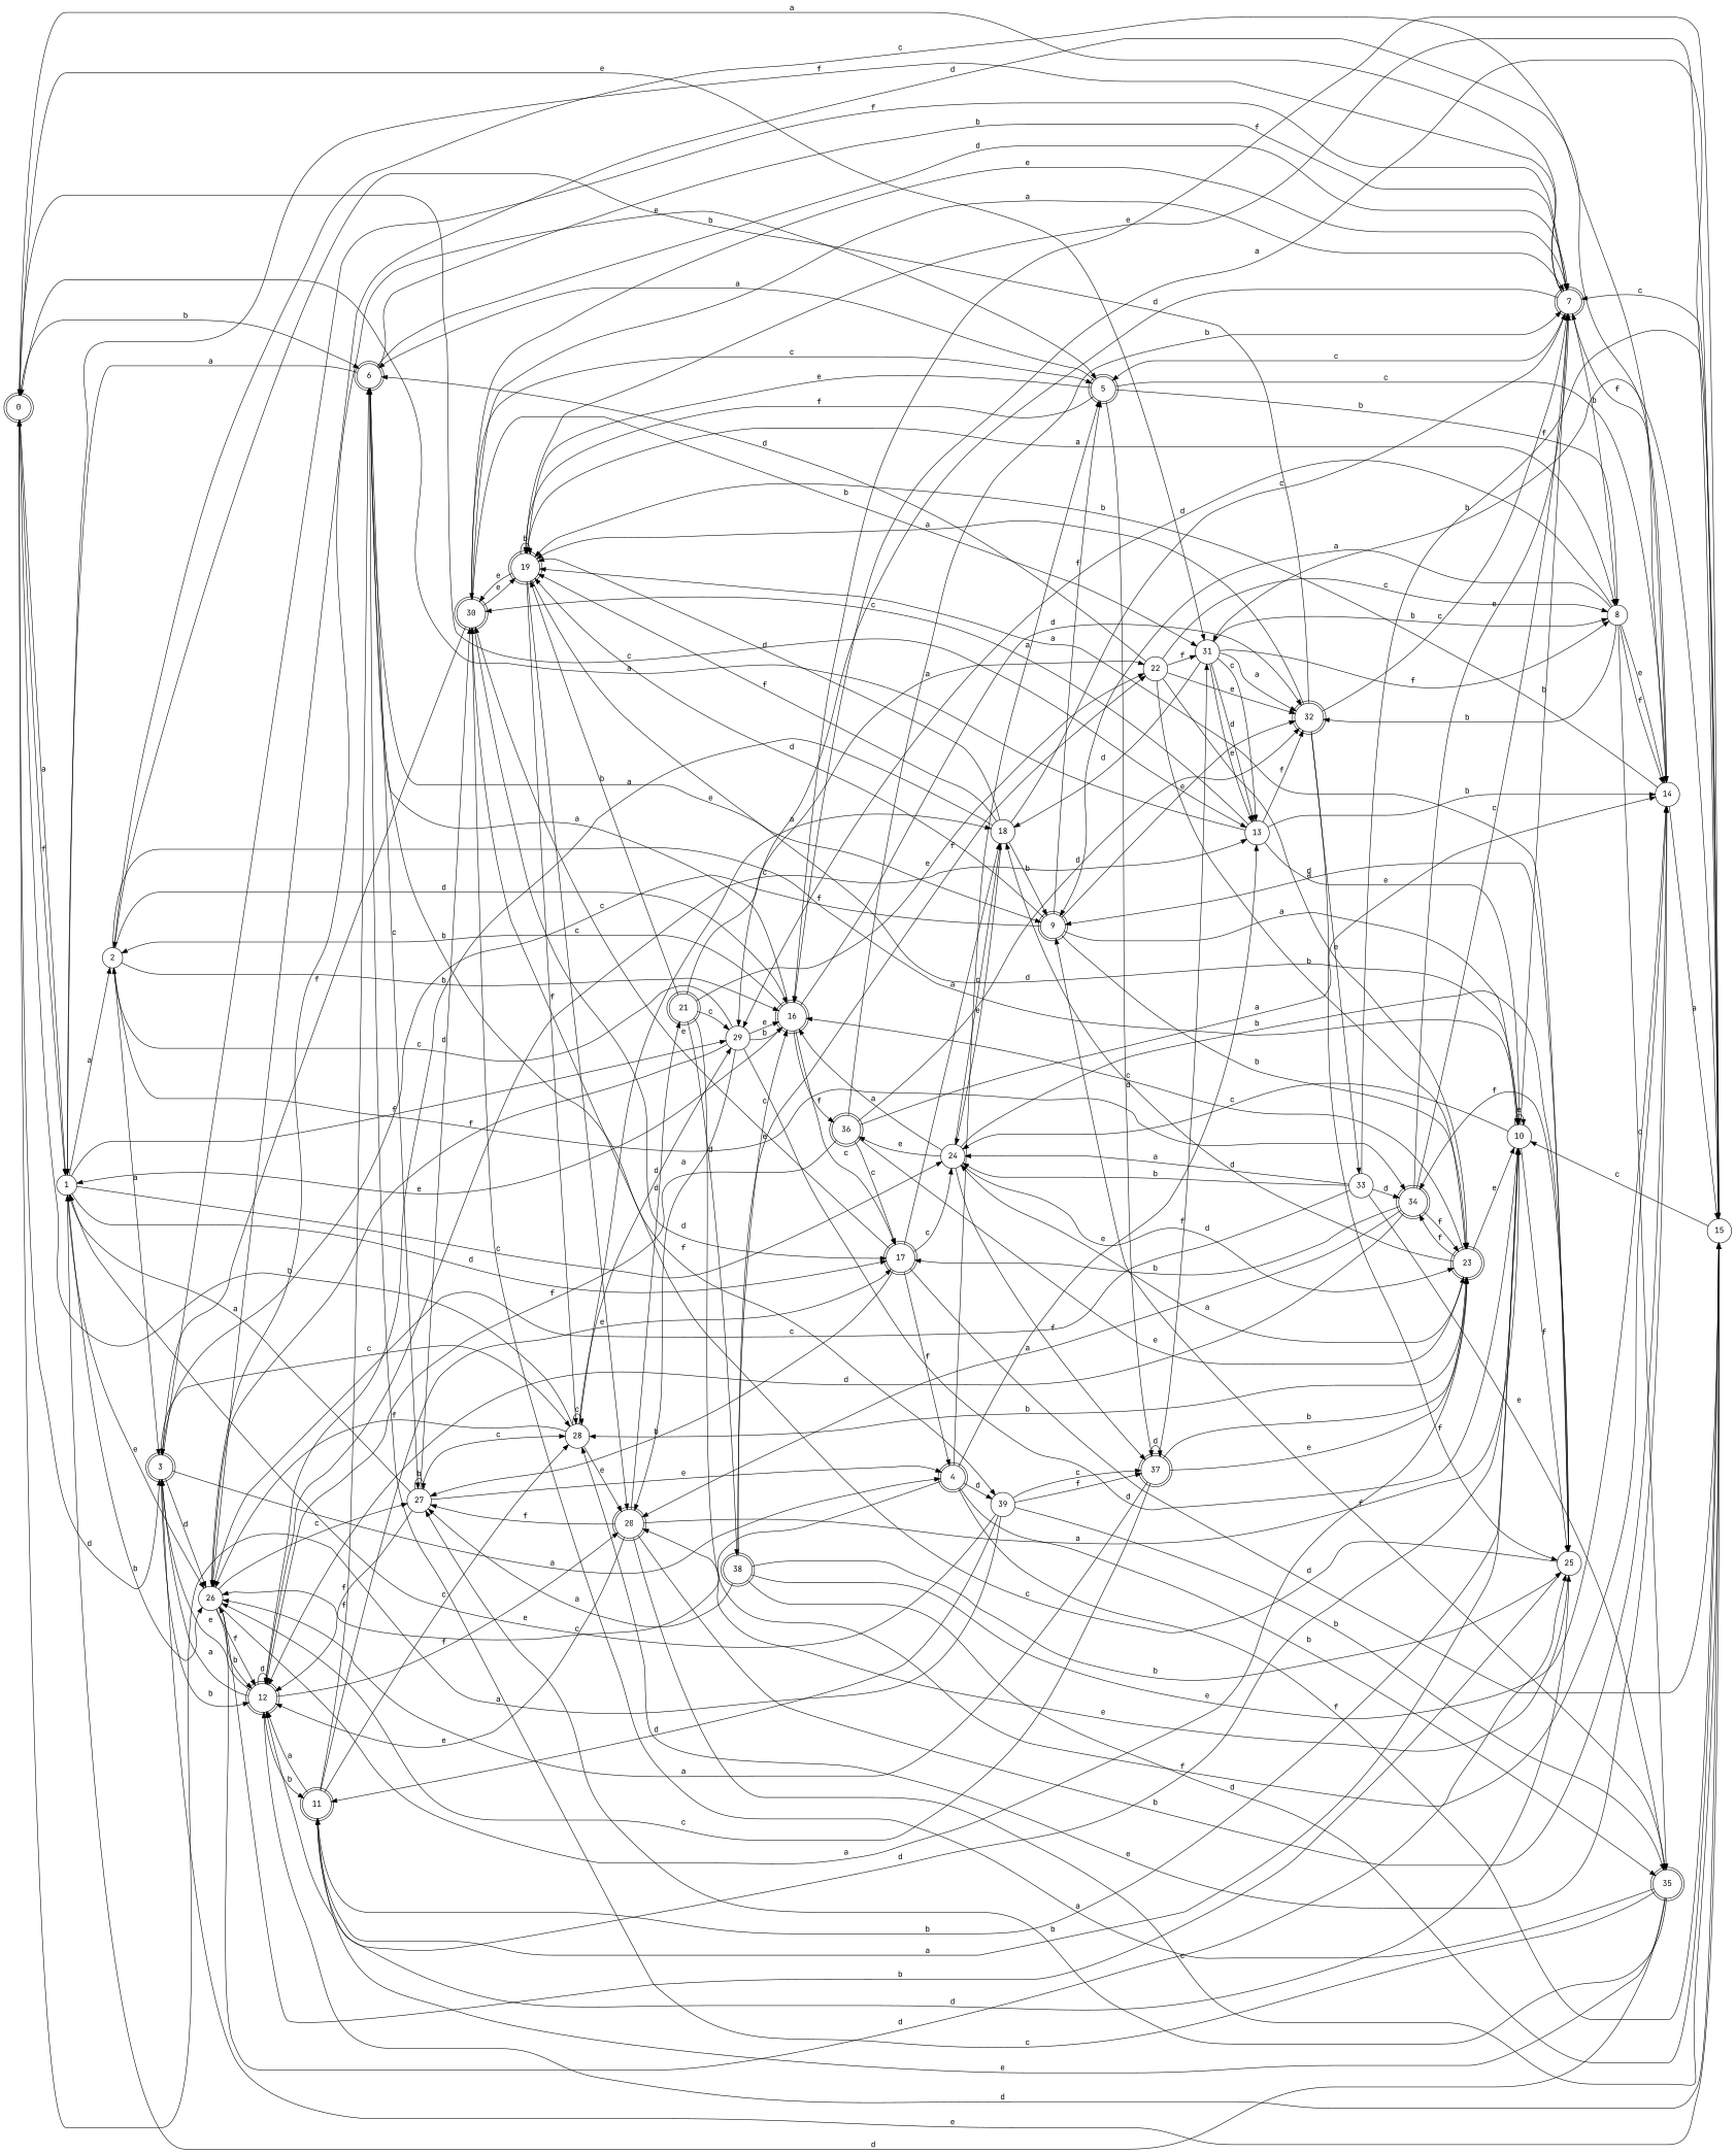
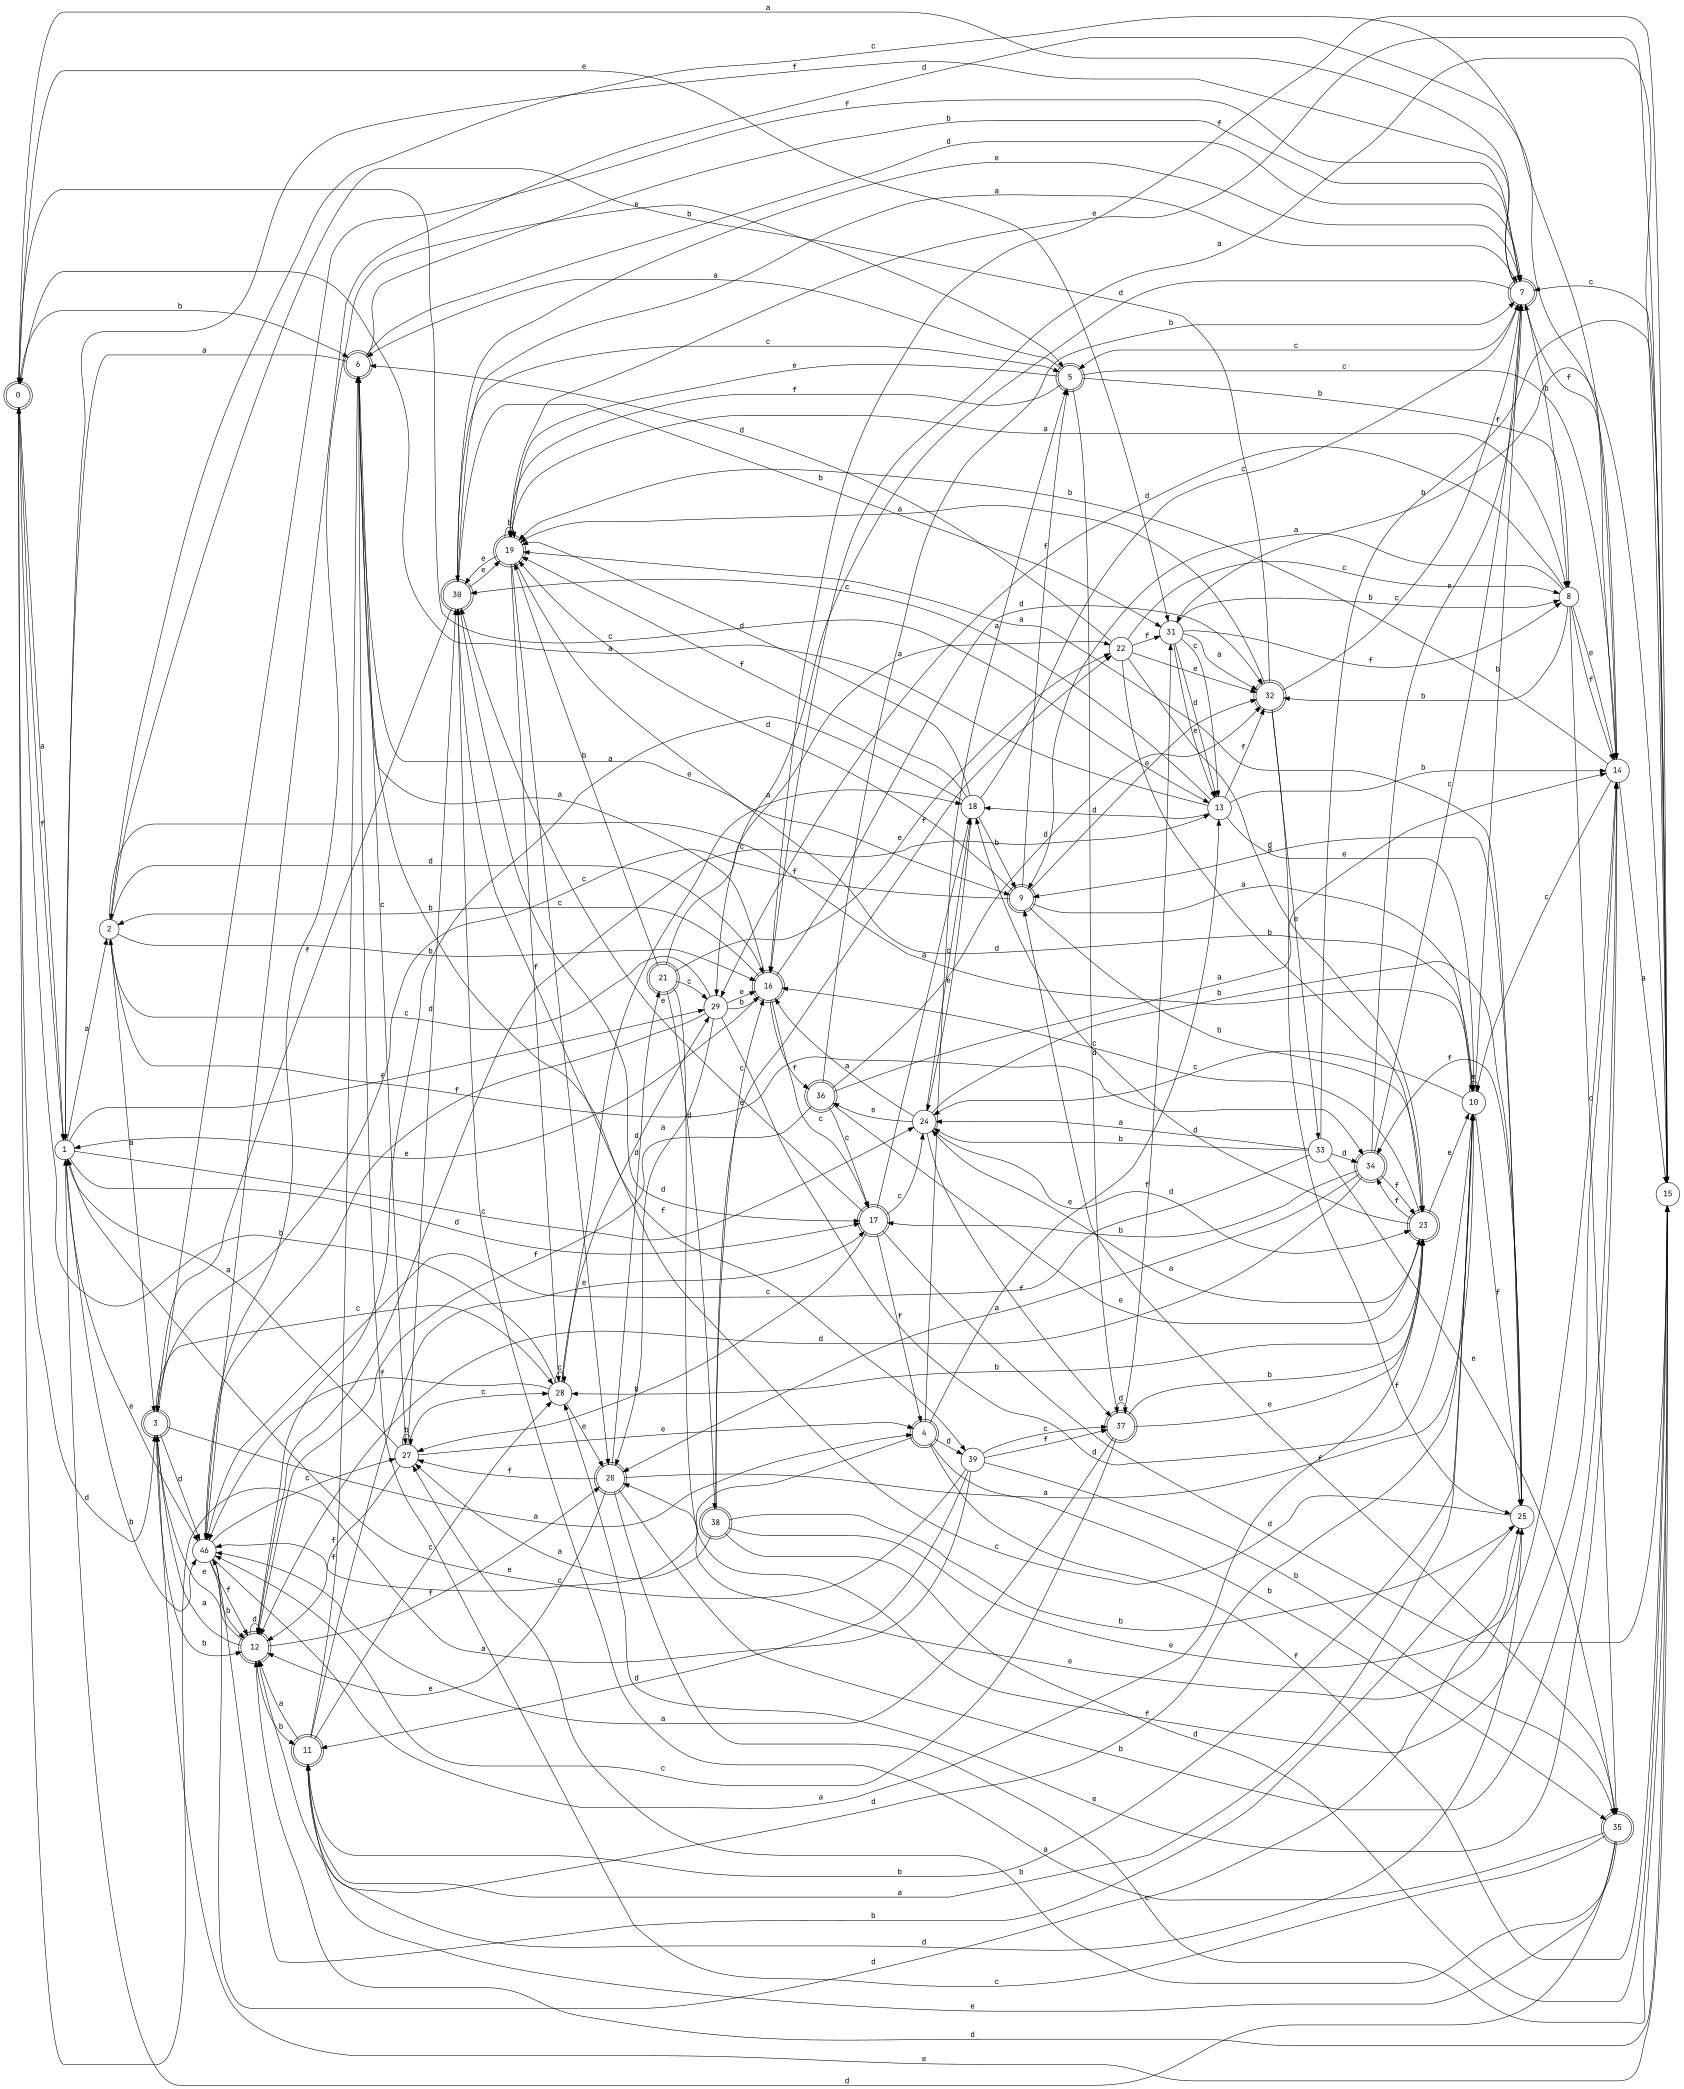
  digraph {
    fontname="JetBrains Mono"
    rankdir=LR
    node [color=black fillcolor=white fontname="JetBrains Mono" shape=doublecircle style="rounded,filled"]
    edge [fontname="JetBrains Mono"]
    n1 [label=0]
    n2 [label=1 shape=circle style=filled]
    n3 [label=3]
    n4 [label=6]
    n5 [label=13 shape=circle style=filled]
    n6 [label=31 shape=circle style=filled]
    n7 [label=2 shape=circle style=filled]
    n8 [label=17]
    n9 [label=24 shape=circle style=filled]
-   n10 [label=26 shape=circle style=filled]
+   n10 [label=46 shape=circle style=filled]
    n11 [label=29 shape=circle style=filled]
    n12 [label=4]
    n13 [label=7]
    n14 [label=12]
    n15 [label=15 shape=circle style=filled]
    n16 [label=28 shape=circle style=filled]
    n17 [label=39 shape=circle style=filled]
    n18 [label=9]
    n19 [label=27 shape=circle style=filled]
    n20 [label=10 shape=circle style=filled]
    n21 [label=14 shape=circle style=filled]
    n22 [label=30]
    n23 [label=32]
    n24 [label=18 shape=circle style=filled]
    n25 [label=8 shape=circle style=filled]
    n26 [label=16]
    n27 [label=34]
    n28 [label=37]
    n29 [label=23]
    n30 [label=25 shape=circle style=filled]
    n31 [label=36]
    n32 [label=5]
    n33 [label=20]
    n34 [label=11]
    n35 [label=19]
    n36 [label=35]
    n37 [label=33 shape=circle style=filled]
    n38 [label=21]
    n39 [label=22 shape=circle style=filled]
    n40 [label=38]
    n1 -> n2 [label=a]
    n1 -> n2 [label=f]
    n1 -> n3 [label=d]
    n1 -> n4 [label=b]
    n1 -> n5 [label=c]
    n1 -> n6 [label=e]
    n2 -> n7 [label=a]
    n2 -> n8 [label=d]
    n2 -> n9 [label=c]
    n2 -> n10 [label=b]
    n2 -> n10 [label=e]
    n2 -> n11 [label=f]
    n3 -> n10 [label=d]
    n3 -> n12 [label=a]
    n3 -> n13 [label=f]
    n3 -> n14 [label=b]
    n3 -> n15 [label=e]
    n3 -> n16 [label=c]
    n4 -> n2 [label=a]
    n4 -> n13 [label=b]
    n4 -> n13 [label=d]
    n4 -> n17 [label=f]
    n4 -> n18 [label=e]
    n4 -> n19 [label=c]
    n5 -> n1 [label=a]
    n5 -> n20 [label=e]
    n5 -> n21 [label=b]
    n5 -> n22 [label=c]
    n5 -> n23 [label=f]
-   n6 -> n24 [label=d]
+   n5 -> n24 [label=d]
    n6 -> n5 [label=c]
    n6 -> n5 [label=d]
    n6 -> n5 [label=e]
    n6 -> n23 [label=a]
    n6 -> n25 [label=b]
    n6 -> n25 [label=f]
    n7 -> n3 [label=a]
    n7 -> n20 [label=f]
    n7 -> n21 [label=c]
    n7 -> n26 [label=b]
    n7 -> n26 [label=d]
    n7 -> n27 [label=e]
    n8 -> n9 [label=c]
    n8 -> n12 [label=f]
    n8 -> n15 [label=d]
    n8 -> n19 [label=b]
    n8 -> n22 [label=e]
    n8 -> n24 [label=a]
    n9 -> n24 [label=c]
    n9 -> n26 [label=a]
    n9 -> n28 [label=f]
    n9 -> n29 [label=d]
    n9 -> n30 [label=b]
    n9 -> n31 [label=e]
    n10 -> n14 [label=b]
    n10 -> n14 [label=f]
    n10 -> n19 [label=c]
    n10 -> n29 [label=a]
    n10 -> n30 [label=d]
    n10 -> n32 [label=e]
    n11 -> n7 [label=c]
    n11 -> n10 [label=f]
    n11 -> n20 [label=d]
    n11 -> n26 [label=b]
    n11 -> n26 [label=e]
    n11 -> n33 [label=a]
    n12 -> n5 [label=e]
    n12 -> n10 [label=c]
    n12 -> n15 [label=f]
    n12 -> n17 [label=d]
    n12 -> n32 [label=a]
    n12 -> n36 [label=b]
    n13 -> n1 [label=a]
    n13 -> n2 [label=f]
    n13 -> n11 [label=d]
    n13 -> n22 [label=e]
    n13 -> n25 [label=b]
    n13 -> n32 [label=c]
    n14 -> n3 [label=a]
    n14 -> n3 [label=e]
    n14 -> n5 [label=c]
    n14 -> n14 [label=d]
    n14 -> n33 [label=f]
    n14 -> n34 [label=b]
    n15 -> n6 [label=b]
    n15 -> n13 [label=c]
    n15 -> n14 [label=d]
    n15 -> n26 [label=a]
    n15 -> n26 [label=f]
    n15 -> n35 [label=e]
    n16 -> n1 [label=b]
    n16 -> n10 [label=f]
    n16 -> n11 [label=d]
    n16 -> n16 [label=c]
    n16 -> n24 [label=a]
    n16 -> n33 [label=e]
    n17 -> n1 [label=a]
    n17 -> n2 [label=e]
    n17 -> n28 [label=c]
    n17 -> n28 [label=f]
    n17 -> n34 [label=d]
    n17 -> n36 [label=b]
    n18 -> n3 [label=c]
    n18 -> n20 [label=a]
    n18 -> n23 [label=e]
    n18 -> n29 [label=b]
    n18 -> n32 [label=f]
    n18 -> n35 [label=d]
    n19 -> n2 [label=a]
    n19 -> n12 [label=e]
    n19 -> n14 [label=f]
    n19 -> n16 [label=c]
    n19 -> n19 [label=b]
    n19 -> n22 [label=d]
    n20 -> n9 [label=c]
    n20 -> n13 [label=b]
    n20 -> n14 [label=d]
    n20 -> n20 [label=e]
    n20 -> n30 [label=f]
    n20 -> n34 [label=a]
    n21 -> n10 [label=d]
    n21 -> n13 [label=f]
    n21 -> n15 [label=a]
    n21 -> n16 [label=e]
-   n15 -> n20 [label=c]
+   n21 -> n20 [label=c]
    n21 -> n35 [label=b]
    n22 -> n3 [label=f]
    n22 -> n6 [label=b]
    n22 -> n8 [label=d]
    n22 -> n13 [label=a]
    n22 -> n32 [label=c]
    n22 -> n35 [label=e]
    n23 -> n7 [label=b]
    n23 -> n13 [label=c]
    n23 -> n30 [label=f]
    n23 -> n35 [label=a]
    n23 -> n37 [label=e]
    n24 -> n9 [label=e]
    n24 -> n13 [label=c]
    n24 -> n14 [label=a]
    n24 -> n18 [label=b]
    n24 -> n35 [label=d]
    n24 -> n35 [label=f]
    n25 -> n11 [label=d]
    n25 -> n18 [label=a]
    n25 -> n21 [label=e]
    n25 -> n21 [label=f]
    n25 -> n23 [label=b]
    n25 -> n36 [label=c]
    n26 -> n2 [label=e]
    n26 -> n4 [label=a]
    n26 -> n7 [label=b]
    n26 -> n8 [label=c]
    n26 -> n23 [label=d]
    n26 -> n31 [label=f]
    n27 -> n8 [label=b]
    n27 -> n13 [label=c]
    n27 -> n13 [label=e]
    n27 -> n14 [label=d]
    n27 -> n29 [label=f]
    n27 -> n33 [label=a]
    n28 -> n6 [label=f]
    n28 -> n10 [label=a]
    n28 -> n10 [label=c]
    n28 -> n28 [label=d]
    n28 -> n29 [label=b]
    n28 -> n29 [label=e]
    n29 -> n9 [label=a]
    n29 -> n16 [label=b]
    n29 -> n20 [label=e]
    n29 -> n24 [label=d]
    n29 -> n26 [label=c]
    n29 -> n27 [label=f]
    n30 -> n10 [label=b]
    n30 -> n18 [label=d]
    n30 -> n22 [label=c]
    n30 -> n27 [label=f]
    n30 -> n33 [label=e]
    n30 -> n35 [label=a]
    n31 -> n8 [label=c]
    n31 -> n13 [label=b]
    n31 -> n14 [label=f]
    n31 -> n21 [label=a]
    n31 -> n23 [label=d]
    n31 -> n29 [label=e]
    n32 -> n4 [label=a]
    n32 -> n21 [label=c]
    n32 -> n25 [label=b]
    n32 -> n28 [label=d]
    n32 -> n35 [label=e]
    n32 -> n35 [label=f]
    n33 -> n14 [label=e]
    n33 -> n15 [label=c]
    n33 -> n19 [label=f]
    n33 -> n20 [label=a]
    n33 -> n21 [label=b]
    n33 -> n38 [label=d]
    n34 -> n4 [label=f]
    n34 -> n8 [label=e]
    n34 -> n14 [label=a]
    n34 -> n16 [label=c]
    n34 -> n20 [label=b]
    n34 -> n30 [label=d]
    n35 -> n16 [label=f]
    n35 -> n20 [label=d]
    n35 -> n22 [label=e]
    n35 -> n25 [label=a]
    n35 -> n33 [label=c]
    n35 -> n35 [label=b]
    n36 -> n2 [label=d]
    n36 -> n4 [label=c]
    n36 -> n18 [label=f]
    n36 -> n19 [label=b]
    n36 -> n22 [label=a]
    n36 -> n34 [label=e]
    n37 -> n9 [label=a]
    n37 -> n9 [label=b]
    n37 -> n10 [label=c]
    n37 -> n15 [label=f]
    n37 -> n27 [label=d]
    n37 -> n36 [label=e]
    n38 -> n11 [label=c]
    n38 -> n21 [label=f]
    n38 -> n35 [label=b]
    n38 -> n39 [label=a]
    n38 -> n39 [label=e]
    n38 -> n40 [label=d]
    n39 -> n4 [label=d]
    n39 -> n6 [label=f]
    n39 -> n23 [label=e]
    n39 -> n25 [label=c]
    n39 -> n29 [label=a]
    n39 -> n29 [label=b]
    n40 -> n15 [label=d]
    n40 -> n19 [label=a]
    n40 -> n21 [label=e]
    n40 -> n26 [label=c]
    n40 -> n30 [label=b]
    n40 -> n39 [label=f]
  }
